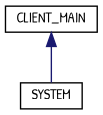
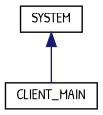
  digraph {
    rankdir=TB
    fontname="Patrick Hand"
    node [color=black fillcolor=white fontname="Patrick Hand" fontsize=10 shape=record style=filled]
    n1 [height=0.2 label=SYSTEM width=0.4]
    n2 [height=0.2 label=CLIENT_MAIN width=0.4]
-   n2 -> n1 [color=midnightblue dir=back fontname="Patrick Hand" fontsize=10 labelfontname=Helvetica labelfontsize=10 style=solid]
+   n1 -> n2 [color=midnightblue dir=back fontname="Patrick Hand" fontsize=10 labelfontname=Helvetica labelfontsize=10 style=solid]
  }
